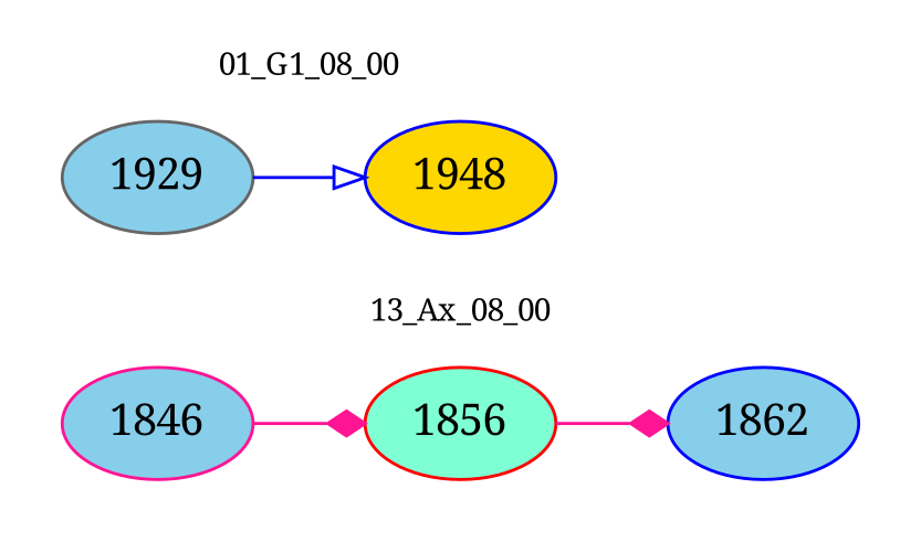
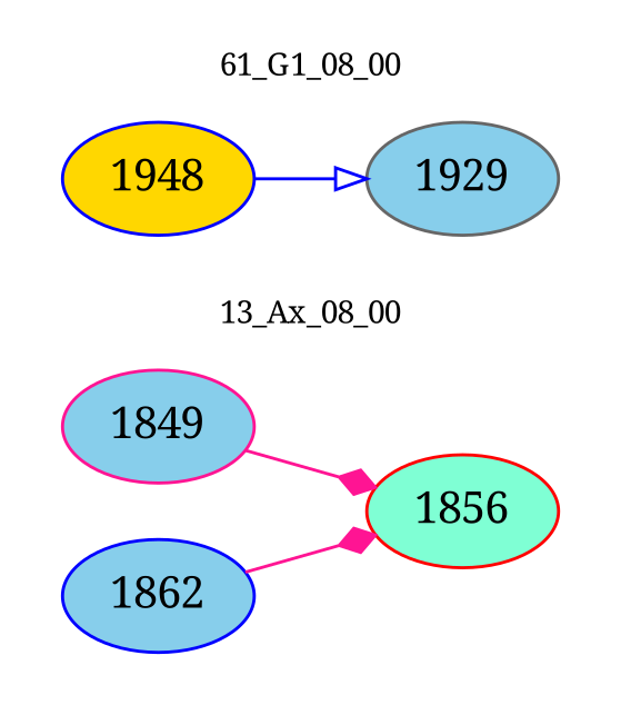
  digraph {
    fontname="Noto Serif"
    rankdir=LR
    node [color=blue fillcolor=skyblue fontname="Noto Serif" style=filled]
    edge [arrowhead=diamond color=deeppink fontname="Noto Serif"]
-   n1 [color=deeppink label=1846]
+   n1 [color=deeppink label=1849]
    n2 [color=red fillcolor=aquamarine label=1856]
    n3 [label=1862]
    n4 [color=gray40 label=1929]
    n5 [fillcolor=gold label=1948]
    subgraph cluster_1 {
      color=white
      fontsize=10
      label="13_Ax_08_00"
      n1
      n2
      n3
    }
    subgraph cluster_2 {
      color=white
      fontsize=10
-     label="01_G1_08_00"
+     label="61_G1_08_00"
      n4
      n5
    }
    n1 -> n2
-   n2 -> n3
-   n4 -> n5 [arrowhead=onormal color=blue]
+   n3 -> n2
+   n5 -> n4 [arrowhead=onormal color=blue]
  }
